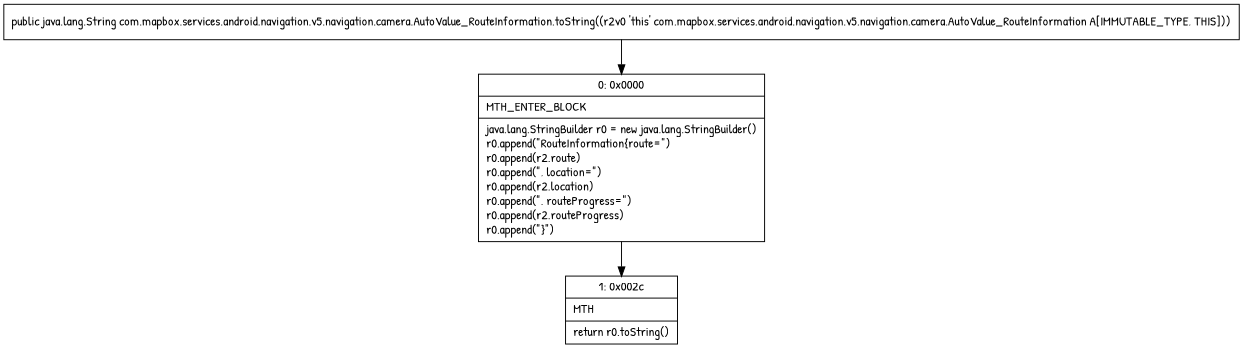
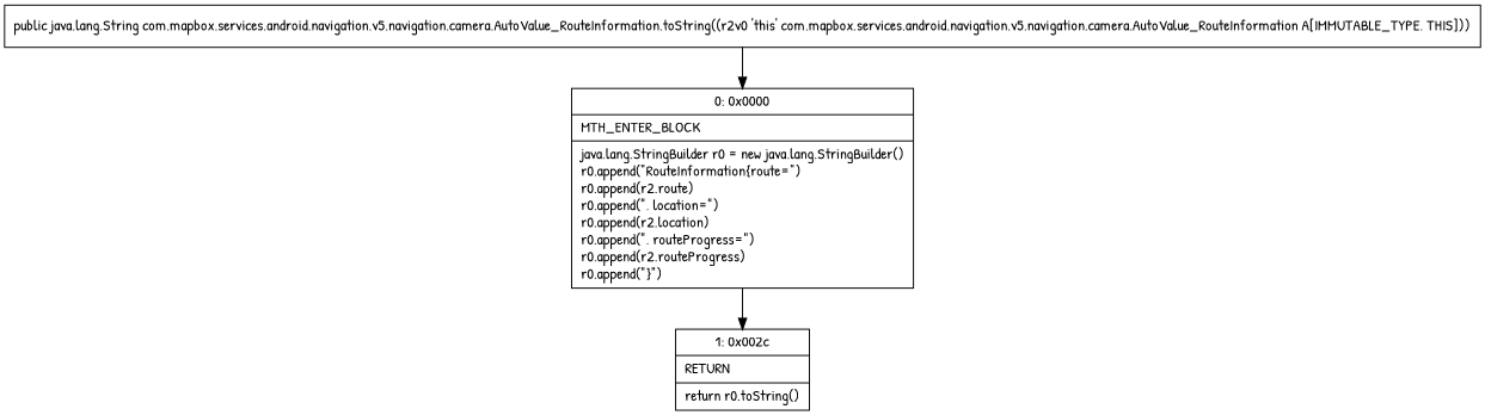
  digraph {
    fontname="Patrick Hand"
    node [shape=record fontname="Patrick Hand"]
    edge [fontname="Patrick Hand"]
    n1 [label="{0\:\ 0x0000|MTH_ENTER_BLOCK\l|java.lang.StringBuilder r0 = new java.lang.StringBuilder()\lr0.append(\"RouteInformation\{route=\")\lr0.append(r2.route)\lr0.append(\", location=\")\lr0.append(r2.location)\lr0.append(\", routeProgress=\")\lr0.append(r2.routeProgress)\lr0.append(\"\}\")\l}"]
-   n2 [label="{1\:\ 0x002c|MTH\l|return r0.toString()\l}"]
+   n2 [label="{1\:\ 0x002c|RETURN\l|return r0.toString()\l}"]
    n3 [label="{public java.lang.String com.mapbox.services.android.navigation.v5.navigation.camera.AutoValue_RouteInformation.toString((r2v0 'this' com.mapbox.services.android.navigation.v5.navigation.camera.AutoValue_RouteInformation A[IMMUTABLE_TYPE, THIS])) }"]
    n1 -> n2
    n3 -> n1
  }
